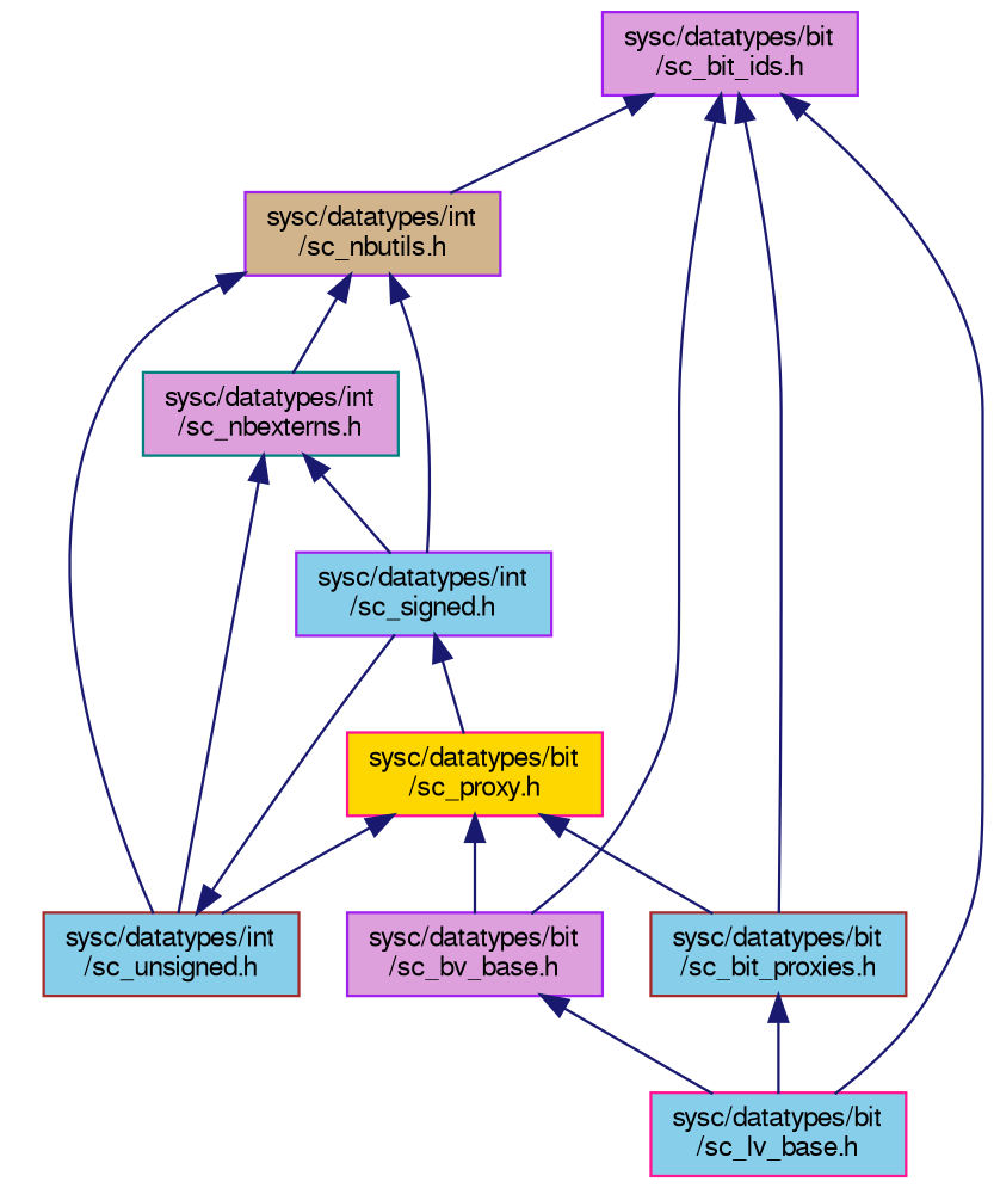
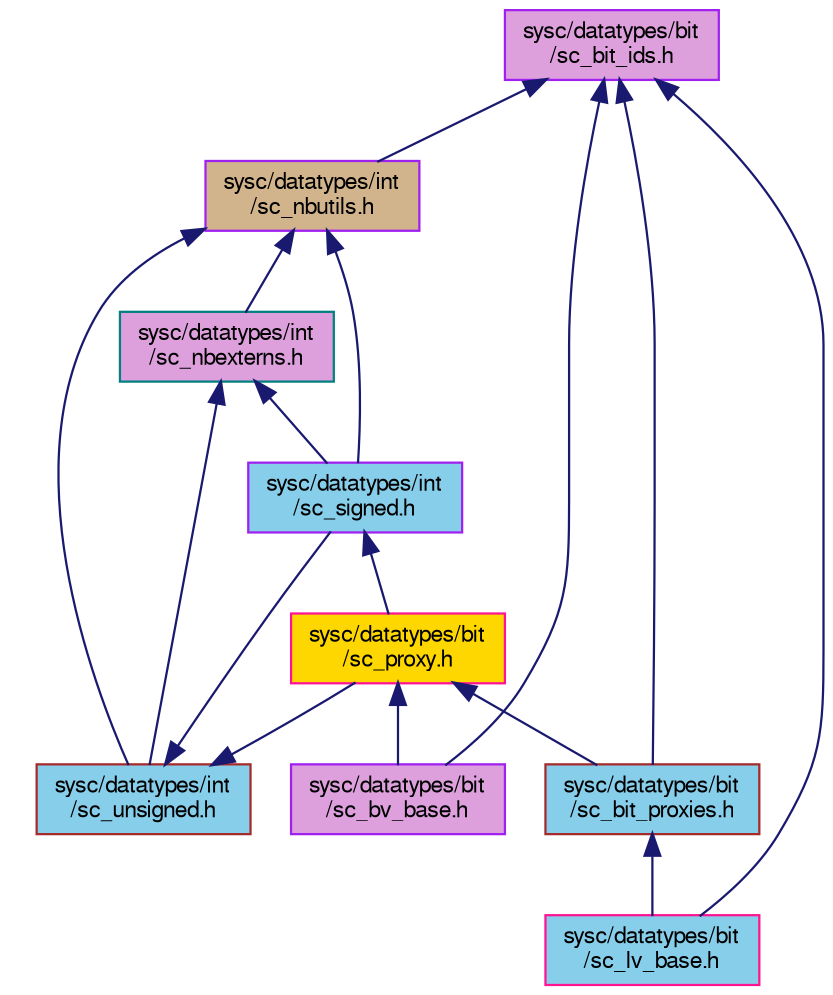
  digraph {
    node [color=purple fillcolor=skyblue fontname=FreeSans fontsize=10 shape=record style=filled]
    edge [color=midnightblue dir=back fontname=FreeSans fontsize=10 labelfontname=FreeSans labelfontsize=10 style=solid]
    n1 [fillcolor=plum fontcolor=black height=0.2 label="sysc/datatypes/bit\l/sc_bit_ids.h" width=0.4]
    n2 [fillcolor=tan height=0.2 label="sysc/datatypes/int\l/sc_nbutils.h" width=0.4]
    n3 [color=brown height=0.2 label="sysc/datatypes/bit\l/sc_bit_proxies.h" width=0.4]
    n4 [fillcolor=plum height=0.2 label="sysc/datatypes/bit\l/sc_bv_base.h" width=0.4]
    n5 [color=deeppink height=0.2 label="sysc/datatypes/bit\l/sc_lv_base.h" width=0.4]
    n6 [height=0.2 label="sysc/datatypes/int\l/sc_signed.h" width=0.4]
    n7 [color=teal fillcolor=plum height=0.2 label="sysc/datatypes/int\l/sc_nbexterns.h" width=0.4]
    n8 [color=brown height=0.2 label="sysc/datatypes/int\l/sc_unsigned.h" width=0.4]
    n9 [color=deeppink fillcolor=gold height=0.2 label="sysc/datatypes/bit\l/sc_proxy.h" width=0.4]
    n1 -> n2
    n1 -> n3
    n1 -> n4
    n1 -> n5
    n2 -> n6
    n2 -> n7
    n2 -> n8
    n3 -> n5
-   n4 -> n5
    n6 -> n9
    n7 -> n6
    n7 -> n8
    n8 -> n6
-   n9 -> n8
+   n8 -> n9
    n9 -> n3
    n9 -> n4
  }
